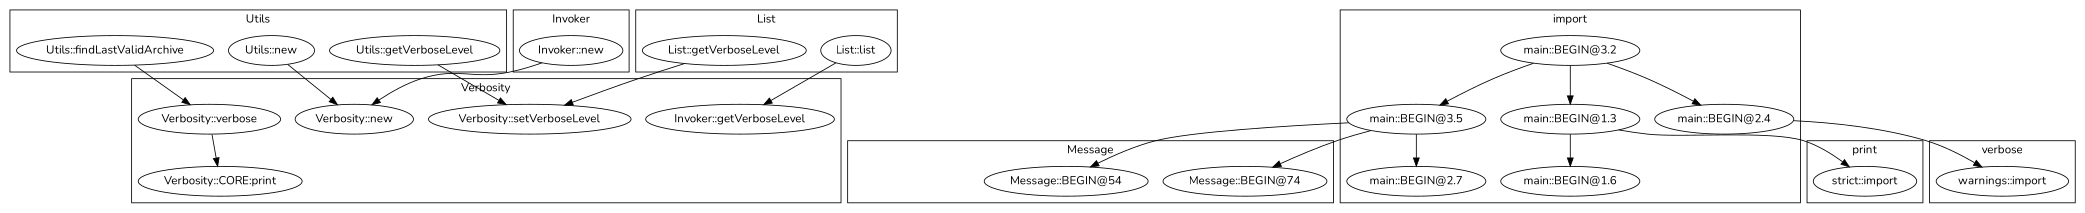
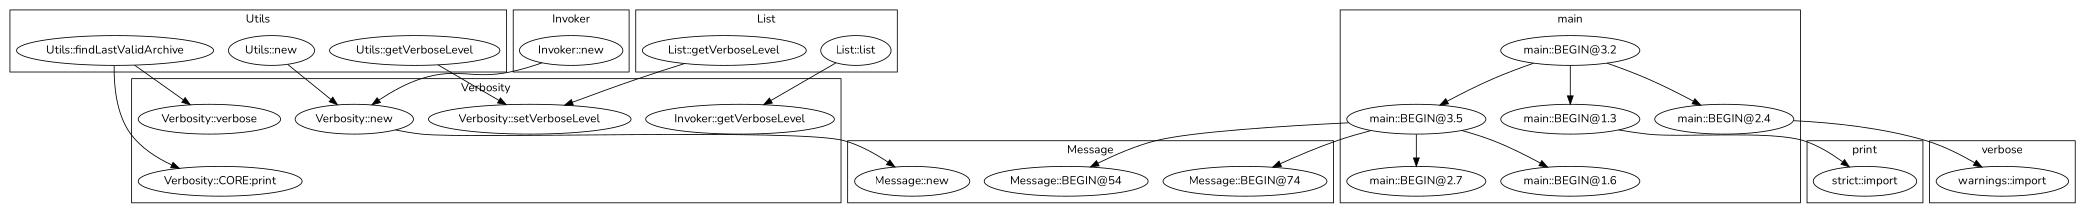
  digraph {
    fontname=Nunito
    node [fontname=Nunito]
    edge [fontname=Nunito]
    "Invoker::new"
    "Utils::findLastValidArchive"
    n3 [label="Utils::getVerboseLevel"]
    "Utils::new"
    "warnings::import"
    "main::BEGIN@2.7"
    "main::BEGIN@1.6"
    "main::BEGIN@1.3"
    "main::BEGIN@2.4"
    "main::BEGIN@3.2"
    "main::BEGIN@3.5"
    "strict::import"
    "Verbosity::new"
    "Verbosity::CORE:print"
    n15 [label="Invoker::getVerboseLevel"]
    "Verbosity::setVerboseLevel"
    "Verbosity::verbose"
    n18 [label="List::getVerboseLevel"]
    "List::list"
+   "Message::new"
    n21 [label="Message::BEGIN@54"]
    "Message::BEGIN@74"
    subgraph cluster_1 {
      label=Invoker
      "Invoker::new"
    }
    subgraph cluster_2 {
      label=Utils
      "Utils::findLastValidArchive"
      n3
      "Utils::new"
    }
    subgraph cluster_3 {
      label=verbose
      "warnings::import"
    }
    subgraph cluster_4 {
-     label=import
+     label=main
      "main::BEGIN@2.7"
      "main::BEGIN@1.6"
      "main::BEGIN@1.3"
      "main::BEGIN@2.4"
      "main::BEGIN@3.2"
      "main::BEGIN@3.5"
    }
    subgraph cluster_5 {
      label=print
      "strict::import"
    }
    subgraph cluster_6 {
      label=Verbosity
      "Verbosity::new"
      "Verbosity::CORE:print"
      n15
      "Verbosity::setVerboseLevel"
      "Verbosity::verbose"
    }
    subgraph cluster_7 {
      label=List
      n18
      "List::list"
    }
    subgraph cluster_8 {
      label=Message
+     "Message::new"
      n21
      "Message::BEGIN@74"
    }
    "Invoker::new" -> "Verbosity::new"
    "Utils::findLastValidArchive" -> "Verbosity::verbose"
    n3 -> "Verbosity::setVerboseLevel"
    "Utils::new" -> "Verbosity::new"
    "main::BEGIN@1.3" -> "strict::import"
    "main::BEGIN@2.4" -> "warnings::import"
    "main::BEGIN@3.2" -> "main::BEGIN@1.3"
    "main::BEGIN@3.2" -> "main::BEGIN@2.4"
    "main::BEGIN@3.2" -> "main::BEGIN@3.5"
    "main::BEGIN@3.5" -> "main::BEGIN@2.7"
-   "main::BEGIN@1.3" -> "main::BEGIN@1.6"
+   "main::BEGIN@3.5" -> "main::BEGIN@1.6"
    "main::BEGIN@3.5" -> n21
    "main::BEGIN@3.5" -> "Message::BEGIN@74"
-   "Verbosity::verbose" -> "Verbosity::CORE:print"
+   "Verbosity::new" -> "Message::new"
+   "Utils::findLastValidArchive" -> "Verbosity::CORE:print"
    n18 -> "Verbosity::setVerboseLevel"
    "List::list" -> n15
  }
